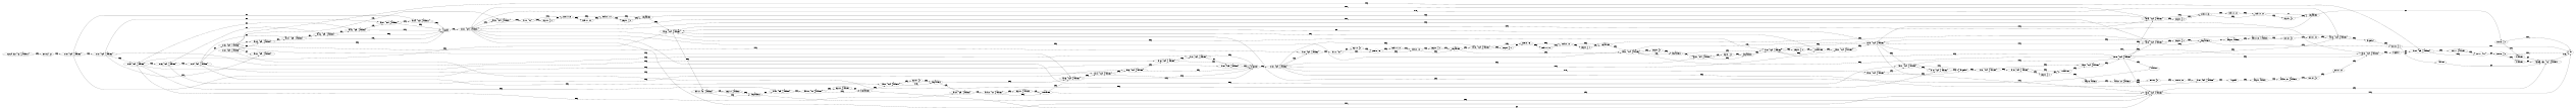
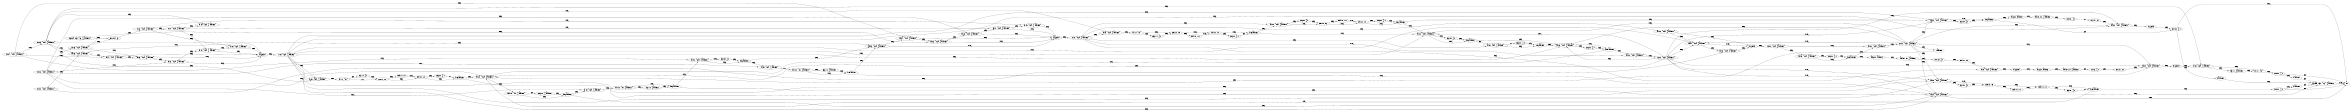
  digraph {
    rankdir=LR
    n1 [label="stp x29 , x30 , [ sp , #- address ]!"]
    n2 [label="mov x24 , sp"]
    n3 [label="str x0 , [ x29 , # address ]"]
    n4 [label="str x1 , [ x29 , # address ]"]
    n5 [label="ldr x0 , [ x29 , # address ]"]
    n6 [label="ldr x0 , [ x29 , # address ]"]
    n7 [label="str x2 , [ x29 , # address ]"]
    n8 [label="ldr x0 , [ x29 , # address ]"]
    n9 [label="ldr x1 , [ x29 , # address ]"]
    n10 [label="ldr x1 , [ x29 , # address ]"]
    n11 [label="bl symbol"]
    n12 [label="bl symbol"]
    n13 [label="str x3 , [ x29 , # address ]"]
    n14 [label="ldr x2 , [ x29 , # address ]"]
    n15 [label="ldr x0 , [ x29 , # address ]"]
    n16 [label="ldr x0 , [ x29 , # address ]"]
    n17 [label="ldr x0 , [ x29 , # address ]"]
    n18 [label="ldr x2 , [ x29 , # address ]"]
    n19 [label="str x4 , [ x29 , # address ]"]
    n20 [label="ldr x3 , [ x29 , # address ]"]
    n21 [label="ldr x3 , [ x29 , # address ]"]
    n22 [label="ldrb w0 , [ x0 , # address ]"]
    n23 [label="ldrb w0 , [ x0 , # address ]"]
    n24 [label="ldrb w0 , [ x0 , # address ]"]
    n25 [label="str x5 , [ x29 , # address ]"]
    n26 [label="ldr x4 , [ x29 , # address ]"]
    n27 [label="ldr x0 , [ x29 , # address ]"]
    n28 [label="ldr x4 , [ x29 , # address ]"]
    n29 [label="ldr x5 , [ x29 , # address ]"]
    n30 [label="ldr x0 , [ x29 , # address ]"]
    n31 [label="ldr x5 , [ x29 , # address ]"]
    n32 [label="ldr x0 , [ x29 , # address ]"]
    n33 [label="ldr x0 , [ x29 , # address ]"]
    n34 [label="cmp x0 , # 0"]
    n35 [label="b.eq address"]
    n36 [label="ldr w0 , [ x0 ]"]
    n37 [label="ldr w0 , [ x0 ]"]
-   n38 [label="mov w1 , # address"]
+   n38 [label="ldp w1 , # address"]
    n39 [label="str w1 , [ x0 ]"]
    n40 [label="str x0 , [ x29 , # address ]"]
    n41 [label="ldr x0 , [ x29 , # address ]"]
    n42 [label="bl symbol"]
    n43 [label="str x0 , [ x29 , # address ]"]
    n44 [label="ldr x0 , [ x29 , # address ]"]
    n45 [label="ldr x0 , [ x29 , # address ]"]
    n46 [label="ldr x0 , [ x29 , # address ]"]
    n47 [label="ldr x0 , [ x29 , # address ]"]
    n48 [label="ldr x0 , [ x29 , # address ]"]
    n49 [label="ldr x1 , [ x29 , # address ]"]
    n50 [label="ldr x0 , [ x29 , # address ]"]
    n51 [label="ldr x0 , [ x29 , # address ]"]
    n52 [label="cmp x0 , # 0"]
    n53 [label="cset w0 , eq"]
    n54 [label="ldp x29 , x30 , [ sp ] , # address"]
    n55 [label=ret]
    n56 [label="cmp x0 , # 0"]
    n57 [label="b.eq address"]
    n58 [label="cmp x0 , # 0"]
    n59 [label="b.ne address"]
    n60 [label="cmp x0 , # 0"]
    n61 [label="b.eq address"]
    n62 [label="bl symbol"]
    n63 [label="bl symbol"]
    n64 [label="cmp w0 , # 0"]
    n65 [label="cset w0 , ne"]
    n66 [label="uxtb w0 , w0"]
    n67 [label="uxtb w0 , w0"]
    n68 [label="cmp x0 , # 0"]
    n69 [label="b.eq address"]
    n70 [label="cmp w0 , # address"]
    n71 [label="b.eq address"]
    n72 [label="uxtb w0 , w0"]
    n73 [label="uxtb w0 , w0"]
    n74 [label="cmp w0 , # address"]
    n75 [label="b.eq address"]
    n76 [label="cmp x0 , # 0"]
    n77 [label="b.eq address"]
    n78 [label="mov x0 , # 0"]
    n79 [label="b address"]
    n80 [label="str x0 , [ x29 , # address ]"]
    n81 [label="cmp w0 , # address"]
    n82 [label="b.ne address"]
    n83 [label="ldr x0 , [ x29 , # address ]"]
    n84 [label="ldr x0 , [ x29 , # address ]"]
    n85 [label="ldr x0 , [ x29 , # address ]"]
    n86 [label="ldr x2 , [ x29 , # address ]"]
    n87 [label="ldr x0 , [ x29 , # address ]"]
    n88 [label="cmp x0 , # 0"]
    n89 [label="cset w0 , eq"]
    n90 [label="cmp x0 , # 0"]
    n91 [label="b.eq address"]
    n92 [label="str x0 , [ x29 , # address ]"]
    n93 [label="bl symbol"]
    n94 [label="cmp w0 , # 0"]
    n95 [label="cset w0 , ne"]
    n96 [label="uxtb w0 , w0"]
    n97 [label="uxtb w0 , w0"]
    n98 [label="cmp x0 , # 0"]
    n99 [label="b.eq address"]
    n100 [label="uxtb w0 , w0"]
    n101 [label="uxtb w0 , w0"]
    n102 [label="cmp x0 , # 0"]
    n103 [label="b.eq address"]
    n104 [label="mov x0 , # 0"]
    n105 [label="adrp x0 , address"]
    n106 [label="b address"]
    n107 [label="add x0 , x0 , # address"]
    n108 [label="mov x2 , # 0"]
    n109 [label="str x0 , [ x29 , # address ]"]
    n110 [label="ldr x0 , [ x29 , # address ]"]
    n111 [label="ldr x0 , [ x29 , # address ]"]
    n112 [label="cmp x0 , # 0"]
    n113 [label="b.ne address"]
    n114 [label="str x0 , [ x29 , # address ]"]
    n115 [label="adrp x0 , address"]
    n116 [label="add x0 , x0 , # address"]
    n117 [label="b address"]
    n118 [label="mov x2 , # 0"]
    n119 [label="mov x1 , x0"]
    n120 [label="mov x1 , x0"]
    n121 [label="adrp x0 , address"]
    n122 [label="add x0 , x0 , # address"]
    n123 [label="mov x2 , # 0"]
    n124 [label="mov x1 , x0"]
    n125 [label="mov x0 , # 0"]
    n126 [label="b address"]
    n1 -> n2 [label=CFG]
    n2 -> n3 [label=CFG]
    n3 -> n4 [label=CFG]
    n3 -> n5 [label=DFG]
    n3 -> n6 [label=DFG]
-   n4 -> n7 [label=CFG]
    n4 -> n8 [label=DFG]
    n4 -> n9 [label=DFG]
    n4 -> n10 [label=DFG]
    n5 -> n11 [label=DFG]
    n6 -> n12 [label=DFG]
    n7 -> n13 [label=CFG]
    n7 -> n14 [label=DFG]
    n7 -> n15 [label=DFG]
    n7 -> n16 [label=DFG]
    n7 -> n17 [label=DFG]
    n7 -> n18 [label=DFG]
    n9 -> n5 [label=CFG]
    n9 -> n11 [label=DFG]
    n10 -> n6 [label=CFG]
    n10 -> n12 [label=DFG]
    n11 -> n43 [label=DFG]
    n12 -> n80 [label=DFG]
-   n13 -> n19 [label=CFG]
+   n13 -> n2 [label=CFG]
    n13 -> n20 [label=DFG]
    n13 -> n21 [label=DFG]
    n14 -> n9 [label=CFG]
    n14 -> n11 [label=DFG]
    n15 -> n22 [label=DFG]
    n16 -> n23 [label=DFG]
    n17 -> n24 [label=DFG]
    n18 -> n10 [label=CFG]
    n18 -> n12 [label=DFG]
    n19 -> n25 [label=CFG]
    n19 -> n26 [label=DFG]
    n19 -> n27 [label=DFG]
    n19 -> n28 [label=DFG]
    n20 -> n11 [label=DFG]
    n20 -> n14 [label=CFG]
    n21 -> n12 [label=DFG]
    n21 -> n18 [label=CFG]
    n22 -> n70 [label=CFG]
    n22 -> n71 [label=DFG]
    n23 -> n74 [label=CFG]
    n23 -> n75 [label=DFG]
    n24 -> n81 [label=CFG]
    n24 -> n82 [label=DFG]
    n25 -> n8 [label=CFG]
    n25 -> n29 [label=DFG]
    n25 -> n30 [label=DFG]
    n25 -> n31 [label=DFG]
    n25 -> n32 [label=DFG]
    n25 -> n33 [label=DFG]
    n26 -> n11 [label=DFG]
    n26 -> n20 [label=CFG]
    n27 -> n34 [label=CFG]
    n27 -> n35 [label=DFG]
    n28 -> n12 [label=DFG]
    n28 -> n21 [label=CFG]
    n29 -> n11 [label=DFG]
    n29 -> n26 [label=CFG]
    n30 -> n36 [label=DFG]
    n31 -> n12 [label=DFG]
    n31 -> n28 [label=CFG]
    n32 -> n37 [label=DFG]
    n33 -> n38 [label=CFG]
    n33 -> n39 [label=DFG]
    n34 -> n35 [label=CFG]
    n35 -> n17 [label=CFG]
    n35 -> n31 [label=CFG]
    n36 -> n64 [label=CFG]
    n36 -> n65 [label=DFG]
    n37 -> n94 [label=CFG]
    n37 -> n95 [label=DFG]
    n38 -> n39 [label=CFG]
    n39 -> n125 [label=CFG]
    n40 -> n29 [label=CFG]
    n40 -> n41 [label=DFG]
    n41 -> n42 [label=DFG]
    n42 -> n109 [label=DFG]
    n43 -> n30 [label=CFG]
    n43 -> n44 [label=DFG]
    n43 -> n45 [label=DFG]
    n43 -> n46 [label=DFG]
    n43 -> n47 [label=DFG]
    n43 -> n48 [label=DFG]
    n43 -> n49 [label=DFG]
    n43 -> n50 [label=DFG]
    n43 -> n51 [label=DFG]
    n44 -> n52 [label=CFG]
    n44 -> n53 [label=DFG]
    n45 -> n54 [label=CFG]
    n45 -> n55 [label=DFG]
    n46 -> n56 [label=CFG]
    n46 -> n57 [label=DFG]
    n47 -> n58 [label=CFG]
    n47 -> n59 [label=DFG]
    n48 -> n60 [label=CFG]
    n48 -> n61 [label=DFG]
    n49 -> n41 [label=CFG]
    n49 -> n42 [label=DFG]
    n50 -> n62 [label=DFG]
    n51 -> n63 [label=DFG]
    n52 -> n53 [label=CFG]
    n53 -> n72 [label=DFG]
    n53 -> n73 [label=DFG]
    n54 -> n55 [label=DFG]
    n56 -> n57 [label=CFG]
    n57 -> n47 [label=CFG]
    n57 -> n84 [label=CFG]
    n58 -> n59 [label=CFG]
    n59 -> n15 [label=CFG]
    n59 -> n85 [label=CFG]
    n60 -> n61 [label=CFG]
    n61 -> n104 [label=CFG]
    n61 -> n105 [label=CFG]
    n62 -> n104 [label=CFG]
    n63 -> n33 [label=CFG]
    n64 -> n65 [label=CFG]
    n65 -> n66 [label=DFG]
    n65 -> n67 [label=DFG]
    n66 -> n67 [label=DFG]
    n67 -> n68 [label=CFG]
    n67 -> n69 [label=DFG]
    n68 -> n69 [label=CFG]
    n69 -> n15 [label=CFG]
    n69 -> n44 [label=CFG]
    n70 -> n71 [label=CFG]
    n71 -> n16 [label=CFG]
    n71 -> n45 [label=CFG]
    n72 -> n73 [label=DFG]
    n73 -> n76 [label=CFG]
    n73 -> n77 [label=DFG]
    n74 -> n75 [label=CFG]
    n75 -> n27 [label=CFG]
    n75 -> n45 [label=CFG]
    n76 -> n77 [label=CFG]
    n77 -> n15 [label=CFG]
    n77 -> n78 [label=CFG]
    n78 -> n55 [label=DFG]
    n78 -> n79 [label=CFG]
    n79 -> n54 [label=CFG]
    n80 -> n32 [label=CFG]
    n80 -> n83 [label=DFG]
    n80 -> n84 [label=DFG]
    n80 -> n85 [label=DFG]
    n80 -> n86 [label=DFG]
    n80 -> n87 [label=DFG]
    n81 -> n82 [label=CFG]
    n82 -> n31 [label=CFG]
    n82 -> n45 [label=CFG]
    n83 -> n88 [label=CFG]
    n83 -> n89 [label=DFG]
    n84 -> n90 [label=CFG]
    n84 -> n91 [label=DFG]
    n85 -> n92 [label=DFG]
    n86 -> n42 [label=DFG]
    n86 -> n49 [label=CFG]
    n87 -> n93 [label=DFG]
    n88 -> n89 [label=CFG]
    n89 -> n100 [label=DFG]
    n89 -> n101 [label=DFG]
    n90 -> n91 [label=CFG]
    n91 -> n47 [label=CFG]
    n92 -> n15 [label=CFG]
    n92 -> n44 [label=DFG]
    n92 -> n45 [label=DFG]
    n92 -> n46 [label=DFG]
    n92 -> n47 [label=DFG]
    n92 -> n48 [label=DFG]
    n92 -> n49 [label=DFG]
    n92 -> n50 [label=DFG]
    n92 -> n51 [label=DFG]
    n93 -> n121 [label=CFG]
    n94 -> n95 [label=CFG]
    n95 -> n96 [label=DFG]
    n95 -> n97 [label=DFG]
    n96 -> n97 [label=DFG]
    n97 -> n98 [label=CFG]
    n97 -> n99 [label=DFG]
    n98 -> n99 [label=CFG]
    n99 -> n46 [label=CFG]
    n99 -> n83 [label=CFG]
    n100 -> n101 [label=DFG]
    n101 -> n102 [label=CFG]
    n101 -> n103 [label=DFG]
    n102 -> n103 [label=CFG]
    n103 -> n46 [label=CFG]
    n103 -> n48 [label=CFG]
    n104 -> n55 [label=DFG]
    n104 -> n106 [label=CFG]
    n105 -> n107 [label=CFG]
    n106 -> n54 [label=CFG]
    n107 -> n108 [label=CFG]
    n108 -> n119 [label=CFG]
    n109 -> n110 [label=DFG]
    n109 -> n111 [label=DFG]
    n110 -> n112 [label=CFG]
    n110 -> n113 [label=DFG]
    n111 -> n114 [label=DFG]
    n112 -> n113 [label=CFG]
    n113 -> n111 [label=CFG]
    n113 -> n115 [label=CFG]
    n114 -> n44 [label=DFG]
    n114 -> n45 [label=DFG]
    n114 -> n46 [label=DFG]
    n114 -> n47 [label=DFG]
    n114 -> n48 [label=DFG]
    n114 -> n49 [label=DFG]
    n114 -> n50 [label=DFG]
    n114 -> n51 [label=DFG]
    n114 -> n117 [label=CFG]
    n115 -> n116 [label=CFG]
    n116 -> n118 [label=CFG]
    n117 -> n15 [label=CFG]
    n118 -> n120 [label=CFG]
    n119 -> n50 [label=CFG]
    n120 -> n87 [label=CFG]
    n121 -> n122 [label=CFG]
    n122 -> n123 [label=CFG]
    n123 -> n124 [label=CFG]
    n124 -> n51 [label=CFG]
    n125 -> n55 [label=DFG]
    n125 -> n126 [label=CFG]
    n126 -> n54 [label=CFG]
  }
